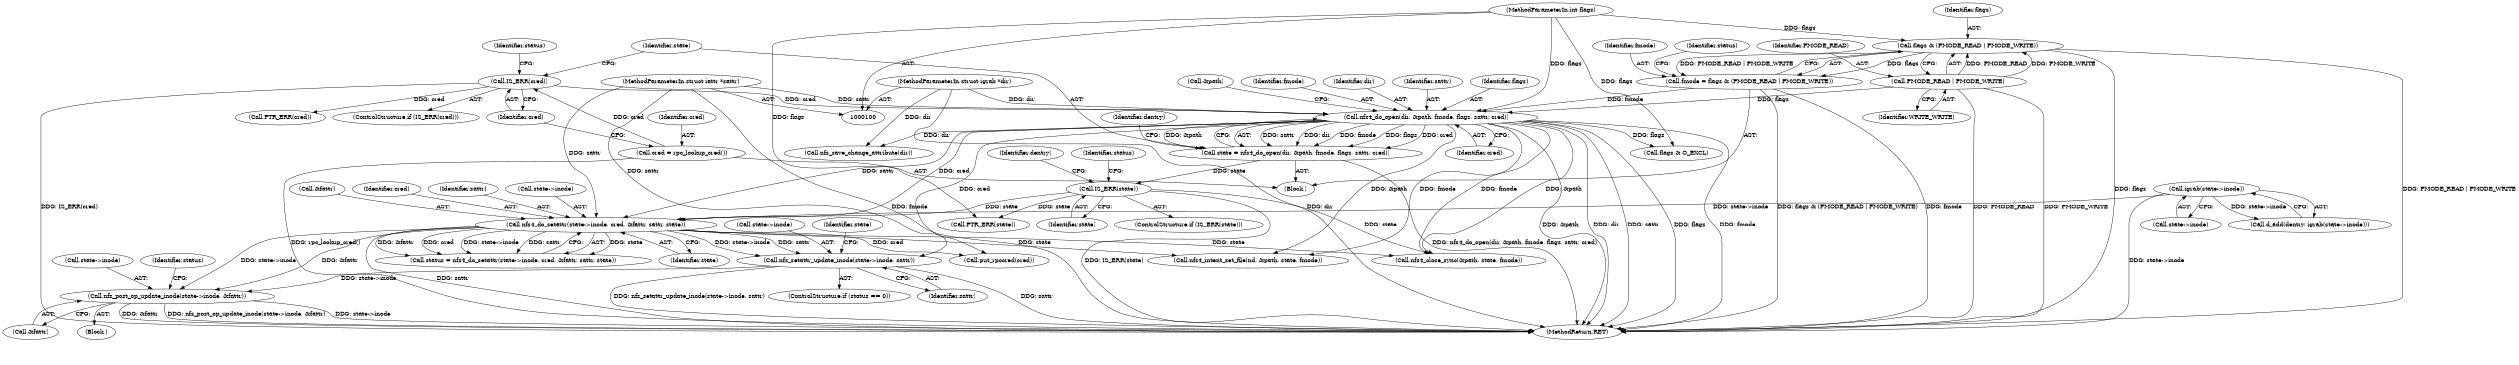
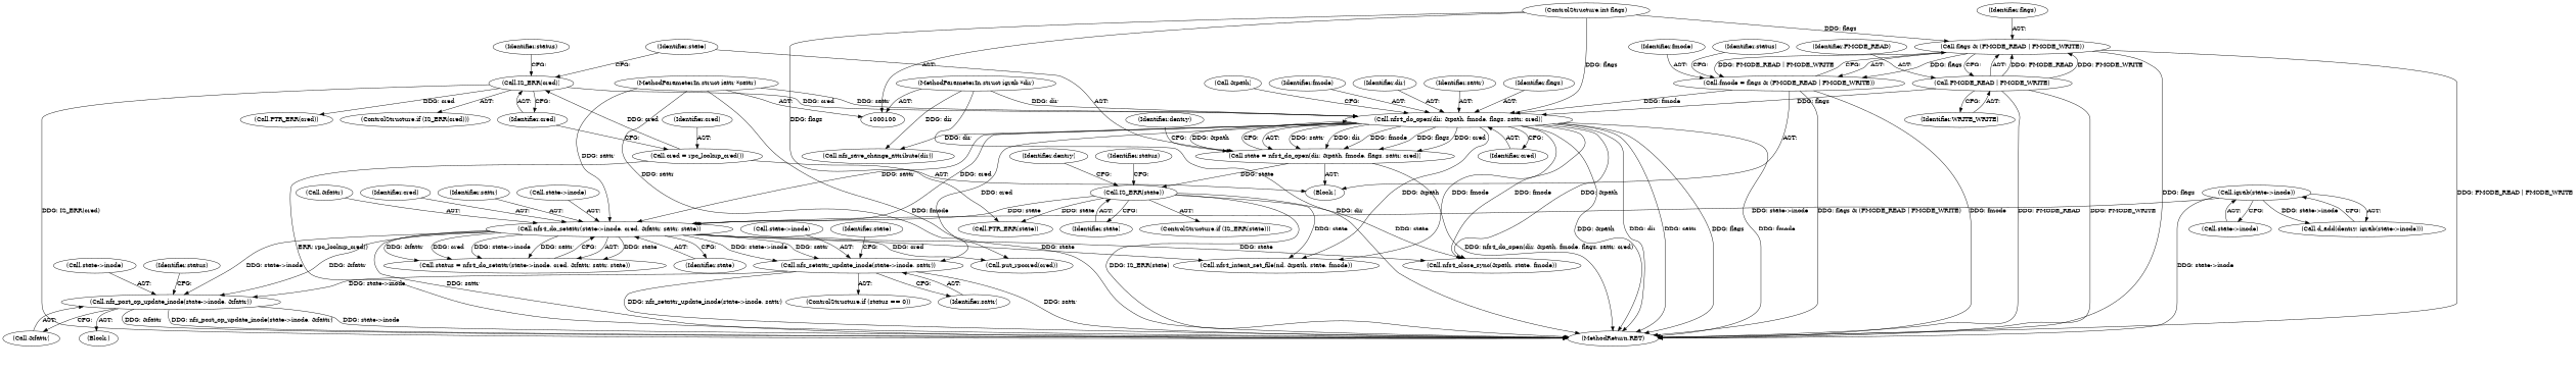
  digraph {
    n1 [label="(Call,nfs_post_op_update_inode(state->inode, &fattr))"]
    n2 [label="(Call,&fattr)"]
    n3 [label="(Block,)"]
    n4 [label="(MethodReturn,RET)"]
    n5 [label="(Call,nfs_setattr_update_inode(state->inode, sattr))"]
    n6 [label="(ControlStructure,if (status == 0))"]
    n7 [label="(Identifier,sattr)"]
    n8 [label="(Call,nfs4_do_setattr(state->inode, cred, &fattr, sattr, state))"]
    n9 [label="(Call,nfs4_intent_set_file(nd, &path, state, fmode))"]
    n10 [label="(Call,nfs4_close_sync(&path, state, fmode))"]
    n11 [label="(Call,status = nfs4_do_setattr(state->inode, cred, &fattr, sattr, state))"]
    n12 [label="(Identifier,state)"]
    n13 [label="(Call,put_rpccred(cred))"]
    n14 [label="(Call,igrab(state->inode))"]
    n15 [label="(Call,state->inode)"]
    n16 [label="(Call,d_add(dentry, igrab(state->inode)))"]
    n17 [label="(Call,nfs4_do_open(dir, &path, fmode, flags, sattr, cred))"]
    n18 [label="(Call,state = nfs4_do_open(dir, &path, fmode, flags, sattr, cred))"]
    n19 [label="(Call,nfs_save_change_attribute(dir))"]
-   n20 [label="(Call,flags & O_EXCL)"]
    n21 [label="(Identifier,cred)"]
    n22 [label="(Block,)"]
    n23 [label="(Call,IS_ERR(state))"]
    n24 [label="(MethodParameterIn,struct igrab *dir)"]
    1000100
    n26 [label="(Call,fmode = flags & (FMODE_READ | FMODE_WRITE))"]
    n27 [label="(Call,flags & (FMODE_READ | FMODE_WRITE))"]
    n28 [label="(Call,FMODE_READ | FMODE_WRITE)"]
    n29 [label="(Identifier,WRITE_WRITE)"]
-   n30 [label="(MethodParameterIn,int flags)"]
+   n30 [label="(ControlStructure,int flags)"]
    n31 [label="(Call,PTR_ERR(state))"]
    n32 [label="(MethodParameterIn,struct iattr *sattr)"]
    n33 [label="(Call,IS_ERR(cred))"]
    n34 [label="(Call,PTR_ERR(cred))"]
    n35 [label="(Identifier,cred)"]
    n36 [label="(ControlStructure,if (IS_ERR(cred)))"]
    n37 [label="(Call,cred = rpc_lookup_cred())"]
    n38 [label="(Identifier,state)"]
    n39 [label="(ControlStructure,if (IS_ERR(state)))"]
    n40 [label="(Identifier,state)"]
    n41 [label="(Call,&path)"]
    n42 [label="(Identifier,status)"]
    n43 [label="(Call,state->inode)"]
    n44 [label="(Identifier,flags)"]
    n45 [label="(Call,&fattr)"]
    n46 [label="(Identifier,dentry)"]
    n47 [label="(Identifier,cred)"]
    n48 [label="(Identifier,sattr)"]
    n49 [label="(Identifier,fmode)"]
    n50 [label="(Identifier,fmode)"]
    n51 [label="(Identifier,status)"]
    n52 [label="(Identifier,FMODE_READ)"]
    n53 [label="(Identifier,dir)"]
    n54 [label="(Identifier,state)"]
    n55 [label="(Identifier,dentry)"]
    n56 [label="(Identifier,status)"]
    n57 [label="(Call,state->inode)"]
    n58 [label="(Identifier,status)"]
    n59 [label="(Identifier,sattr)"]
    n60 [label="(Identifier,cred)"]
    n61 [label="(Identifier,flags)"]
    n62 [label="(Call,state->inode)"]
    n1 -> n2 [label="CFG: "]
    n1 -> n3 [label="AST: "]
    n1 -> n4 [label="DDG: &fattr"]
    n1 -> n4 [label="DDG: nfs_post_op_update_inode(state->inode, &fattr)"]
    n1 -> n4 [label="DDG: state->inode"]
    n2 -> n1 [label="AST: "]
    n5 -> n1 [label="DDG: state->inode"]
    n5 -> n4 [label="DDG: sattr"]
    n5 -> n4 [label="DDG: nfs_setattr_update_inode(state->inode, sattr)"]
    n5 -> n6 [label="AST: "]
    n5 -> n7 [label="CFG: "]
    n7 -> n5 [label="AST: "]
    n8 -> n1 [label="DDG: state->inode"]
    n8 -> n1 [label="DDG: &fattr"]
    n8 -> n4 [label="DDG: sattr"]
    n8 -> n5 [label="DDG: state->inode"]
    n8 -> n5 [label="DDG: sattr"]
    n8 -> n9 [label="DDG: state"]
    n8 -> n10 [label="DDG: state"]
    n8 -> n11 [label="AST: "]
    n8 -> n11 [label="DDG: state"]
    n8 -> n11 [label="DDG: &fattr"]
    n8 -> n11 [label="DDG: cred"]
    n8 -> n11 [label="DDG: state->inode"]
    n8 -> n11 [label="DDG: sattr"]
    n8 -> n12 [label="CFG: "]
    n8 -> n13 [label="DDG: cred"]
    n11 -> n8 [label="CFG: "]
    n12 -> n8 [label="AST: "]
    n14 -> n4 [label="DDG: state->inode"]
    n14 -> n8 [label="DDG: state->inode"]
    n14 -> n15 [label="CFG: "]
    n14 -> n16 [label="AST: "]
    n14 -> n16 [label="DDG: state->inode"]
    n15 -> n14 [label="AST: "]
    n16 -> n14 [label="CFG: "]
    n17 -> n4 [label="DDG: &path"]
    n17 -> n4 [label="DDG: dir"]
    n17 -> n4 [label="DDG: sattr"]
    n17 -> n4 [label="DDG: flags"]
    n17 -> n4 [label="DDG: fmode"]
    n17 -> n8 [label="DDG: cred"]
    n17 -> n8 [label="DDG: sattr"]
    n17 -> n9 [label="DDG: &path"]
    n17 -> n9 [label="DDG: fmode"]
    n17 -> n10 [label="DDG: &path"]
    n17 -> n10 [label="DDG: fmode"]
    n17 -> n13 [label="DDG: cred"]
    n17 -> n18 [label="AST: "]
    n17 -> n18 [label="DDG: sattr"]
    n17 -> n18 [label="DDG: dir"]
    n17 -> n18 [label="DDG: fmode"]
    n17 -> n18 [label="DDG: flags"]
    n17 -> n18 [label="DDG: cred"]
    n17 -> n18 [label="DDG: &path"]
    n17 -> n19 [label="DDG: dir"]
-   n17 -> n20 [label="DDG: flags"]
    n17 -> n21 [label="CFG: "]
    n18 -> n4 [label="DDG: nfs4_do_open(dir, &path, fmode, flags, sattr, cred)"]
    n18 -> n17 [label="CFG: "]
    n18 -> n22 [label="AST: "]
    n18 -> n23 [label="DDG: state"]
    n21 -> n17 [label="AST: "]
    n23 -> n4 [label="DDG: IS_ERR(state)"]
    n23 -> n8 [label="DDG: state"]
+   n23 -> n9 [label="DDG: state"]
    n23 -> n10 [label="DDG: state"]
    n23 -> n31 [label="DDG: state"]
    n23 -> n38 [label="CFG: "]
    n23 -> n39 [label="AST: "]
    n24 -> n4 [label="DDG: dir"]
    n24 -> n17 [label="DDG: dir"]
    n24 -> n19 [label="DDG: dir"]
    n24 -> 1000100 [label="AST: "]
    n26 -> n4 [label="DDG: fmode"]
    n26 -> n4 [label="DDG: flags & (FMODE_READ | FMODE_WRITE)"]
    n26 -> n17 [label="DDG: fmode"]
    n26 -> n22 [label="AST: "]
    n26 -> n27 [label="CFG: "]
    n27 -> n4 [label="DDG: flags"]
    n27 -> n4 [label="DDG: FMODE_READ | FMODE_WRITE"]
    n27 -> n26 [label="AST: "]
    n27 -> n26 [label="DDG: flags"]
    n27 -> n26 [label="DDG: FMODE_READ | FMODE_WRITE"]
    n27 -> n28 [label="CFG: "]
    n28 -> n4 [label="DDG: FMODE_WRITE"]
    n28 -> n4 [label="DDG: FMODE_READ"]
    n28 -> n17 [label="DDG: flags"]
    n28 -> n27 [label="AST: "]
    n28 -> n27 [label="DDG: FMODE_READ"]
    n28 -> n27 [label="DDG: FMODE_WRITE"]
    n28 -> n29 [label="CFG: "]
    n29 -> n28 [label="AST: "]
    n30 -> n17 [label="DDG: flags"]
-   n30 -> n20 [label="DDG: flags"]
    n30 -> 1000100 [label="AST: "]
    n30 -> n27 [label="DDG: flags"]
    n30 -> n31 [label="DDG: flags"]
    n32 -> n4 [label="DDG: fmode"]
    n32 -> n5 [label="DDG: sattr"]
    n32 -> n8 [label="DDG: sattr"]
    n32 -> n17 [label="DDG: sattr"]
    n32 -> 1000100 [label="AST: "]
    n33 -> n4 [label="DDG: IS_ERR(cred)"]
    n33 -> n17 [label="DDG: cred"]
    n33 -> n34 [label="DDG: cred"]
    n33 -> n35 [label="CFG: "]
    n33 -> n36 [label="AST: "]
    n35 -> n33 [label="AST: "]
    n35 -> n37 [label="CFG: "]
-   n37 -> n4 [label="DDG: rpc_lookup_cred()"]
+   n37 -> n4 [label="ERR: rpc_lookup_cred()"]
    n37 -> n22 [label="AST: "]
    n37 -> n33 [label="DDG: cred"]
    n38 -> n23 [label="AST: "]
    n40 -> n5 [label="CFG: "]
    n41 -> n17 [label="CFG: "]
    n42 -> n23 [label="CFG: "]
    n43 -> n5 [label="AST: "]
    n44 -> n27 [label="AST: "]
    n45 -> n8 [label="AST: "]
    n46 -> n18 [label="CFG: "]
    n47 -> n8 [label="AST: "]
    n48 -> n8 [label="AST: "]
    n49 -> n17 [label="AST: "]
    n50 -> n26 [label="AST: "]
    n51 -> n33 [label="CFG: "]
    n52 -> n28 [label="AST: "]
    n53 -> n17 [label="AST: "]
    n54 -> n18 [label="AST: "]
    n54 -> n33 [label="CFG: "]
    n55 -> n23 [label="CFG: "]
    n56 -> n1 [label="CFG: "]
    n57 -> n8 [label="AST: "]
    n58 -> n26 [label="CFG: "]
    n59 -> n17 [label="AST: "]
    n60 -> n37 [label="AST: "]
    n61 -> n17 [label="AST: "]
    n62 -> n1 [label="AST: "]
  }
